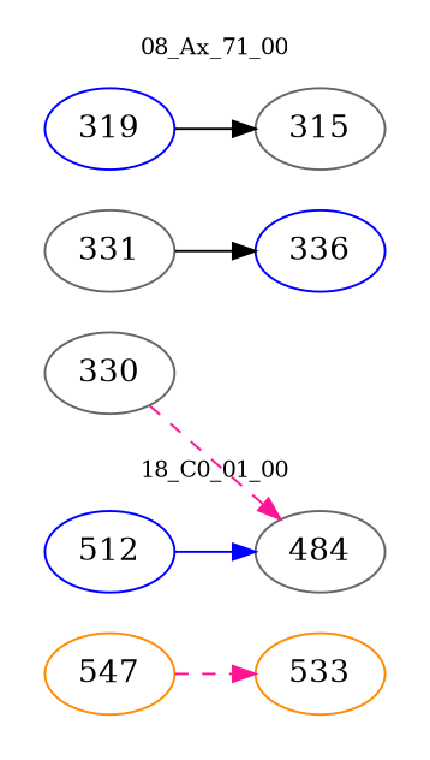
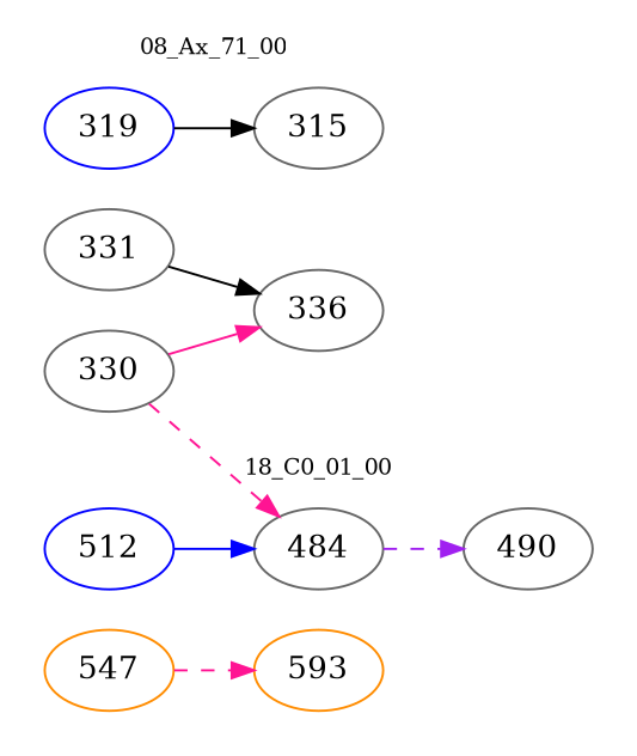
  digraph {
    rankdir=LR
    node [color=gray40]
    edge [color=deeppink style=solid]
    n1 [label=330]
    n2 [color=blue label=319]
-   n3 [color=blue label=336]
+   n3 [label=336]
    n4 [label=315]
    n5 [label=331]
    n6 [color=blue label=512]
    n7 [label=484]
    n8 [color=darkorange label=547]
-   n10 [color=darkorange label=533]
+   n9 [label=490]
+   n10 [color=darkorange label=593]
    subgraph cluster_1 {
      color=white
      fontsize=10
      label="08_Ax_71_00"
      n1
      n2
      n3
      n4
      n5
    }
    subgraph cluster_2 {
      color=white
      fontsize=10
      label="18_C0_01_00"
      n6
      n7
      n8
+     n9
      n10
    }
+   n1 -> n3
    n1 -> n7 [style=dashed]
    n2 -> n4 [color=black]
    n5 -> n3 [color=black]
    n6 -> n7 [color=blue]
+   n7 -> n9 [color=purple style=dashed]
    n8 -> n10 [style=dashed]
  }
